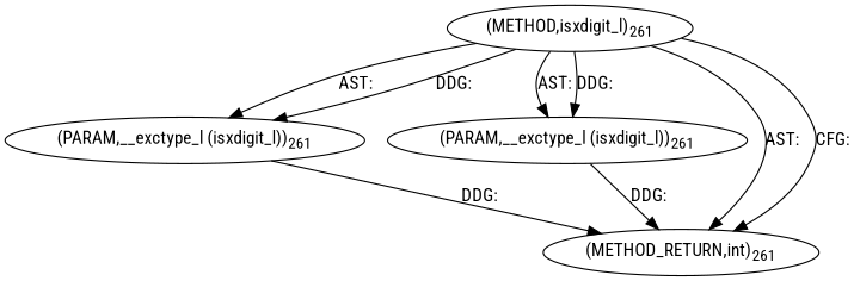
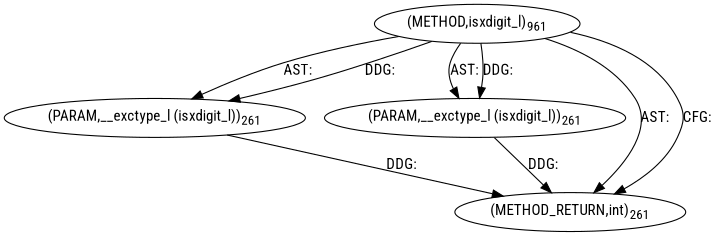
  digraph {
    fontname="Roboto Condensed"
    node [fontname="Roboto Condensed"]
    edge [fontname="Roboto Condensed"]
-   n1 [label=<(METHOD,isxdigit_l)<SUB>261</SUB>>]
+   n1 [label=<(METHOD,isxdigit_l)<SUB>961</SUB>>]
    n2 [label=<(PARAM,__exctype_l (isxdigit_l))<SUB>261</SUB>>]
    n3 [label=<(PARAM,__exctype_l (isxdigit_l))<SUB>261</SUB>>]
    n4 [label=<(METHOD_RETURN,int)<SUB>261</SUB>>]
    n1 -> n2 [label="AST: "]
    n1 -> n2 [label="DDG: "]
    n1 -> n3 [label="AST: "]
    n1 -> n3 [label="DDG: "]
    n1 -> n4 [label="AST: "]
    n1 -> n4 [label="CFG: "]
    n2 -> n4 [label="DDG: "]
    n3 -> n4 [label="DDG: "]
  }
